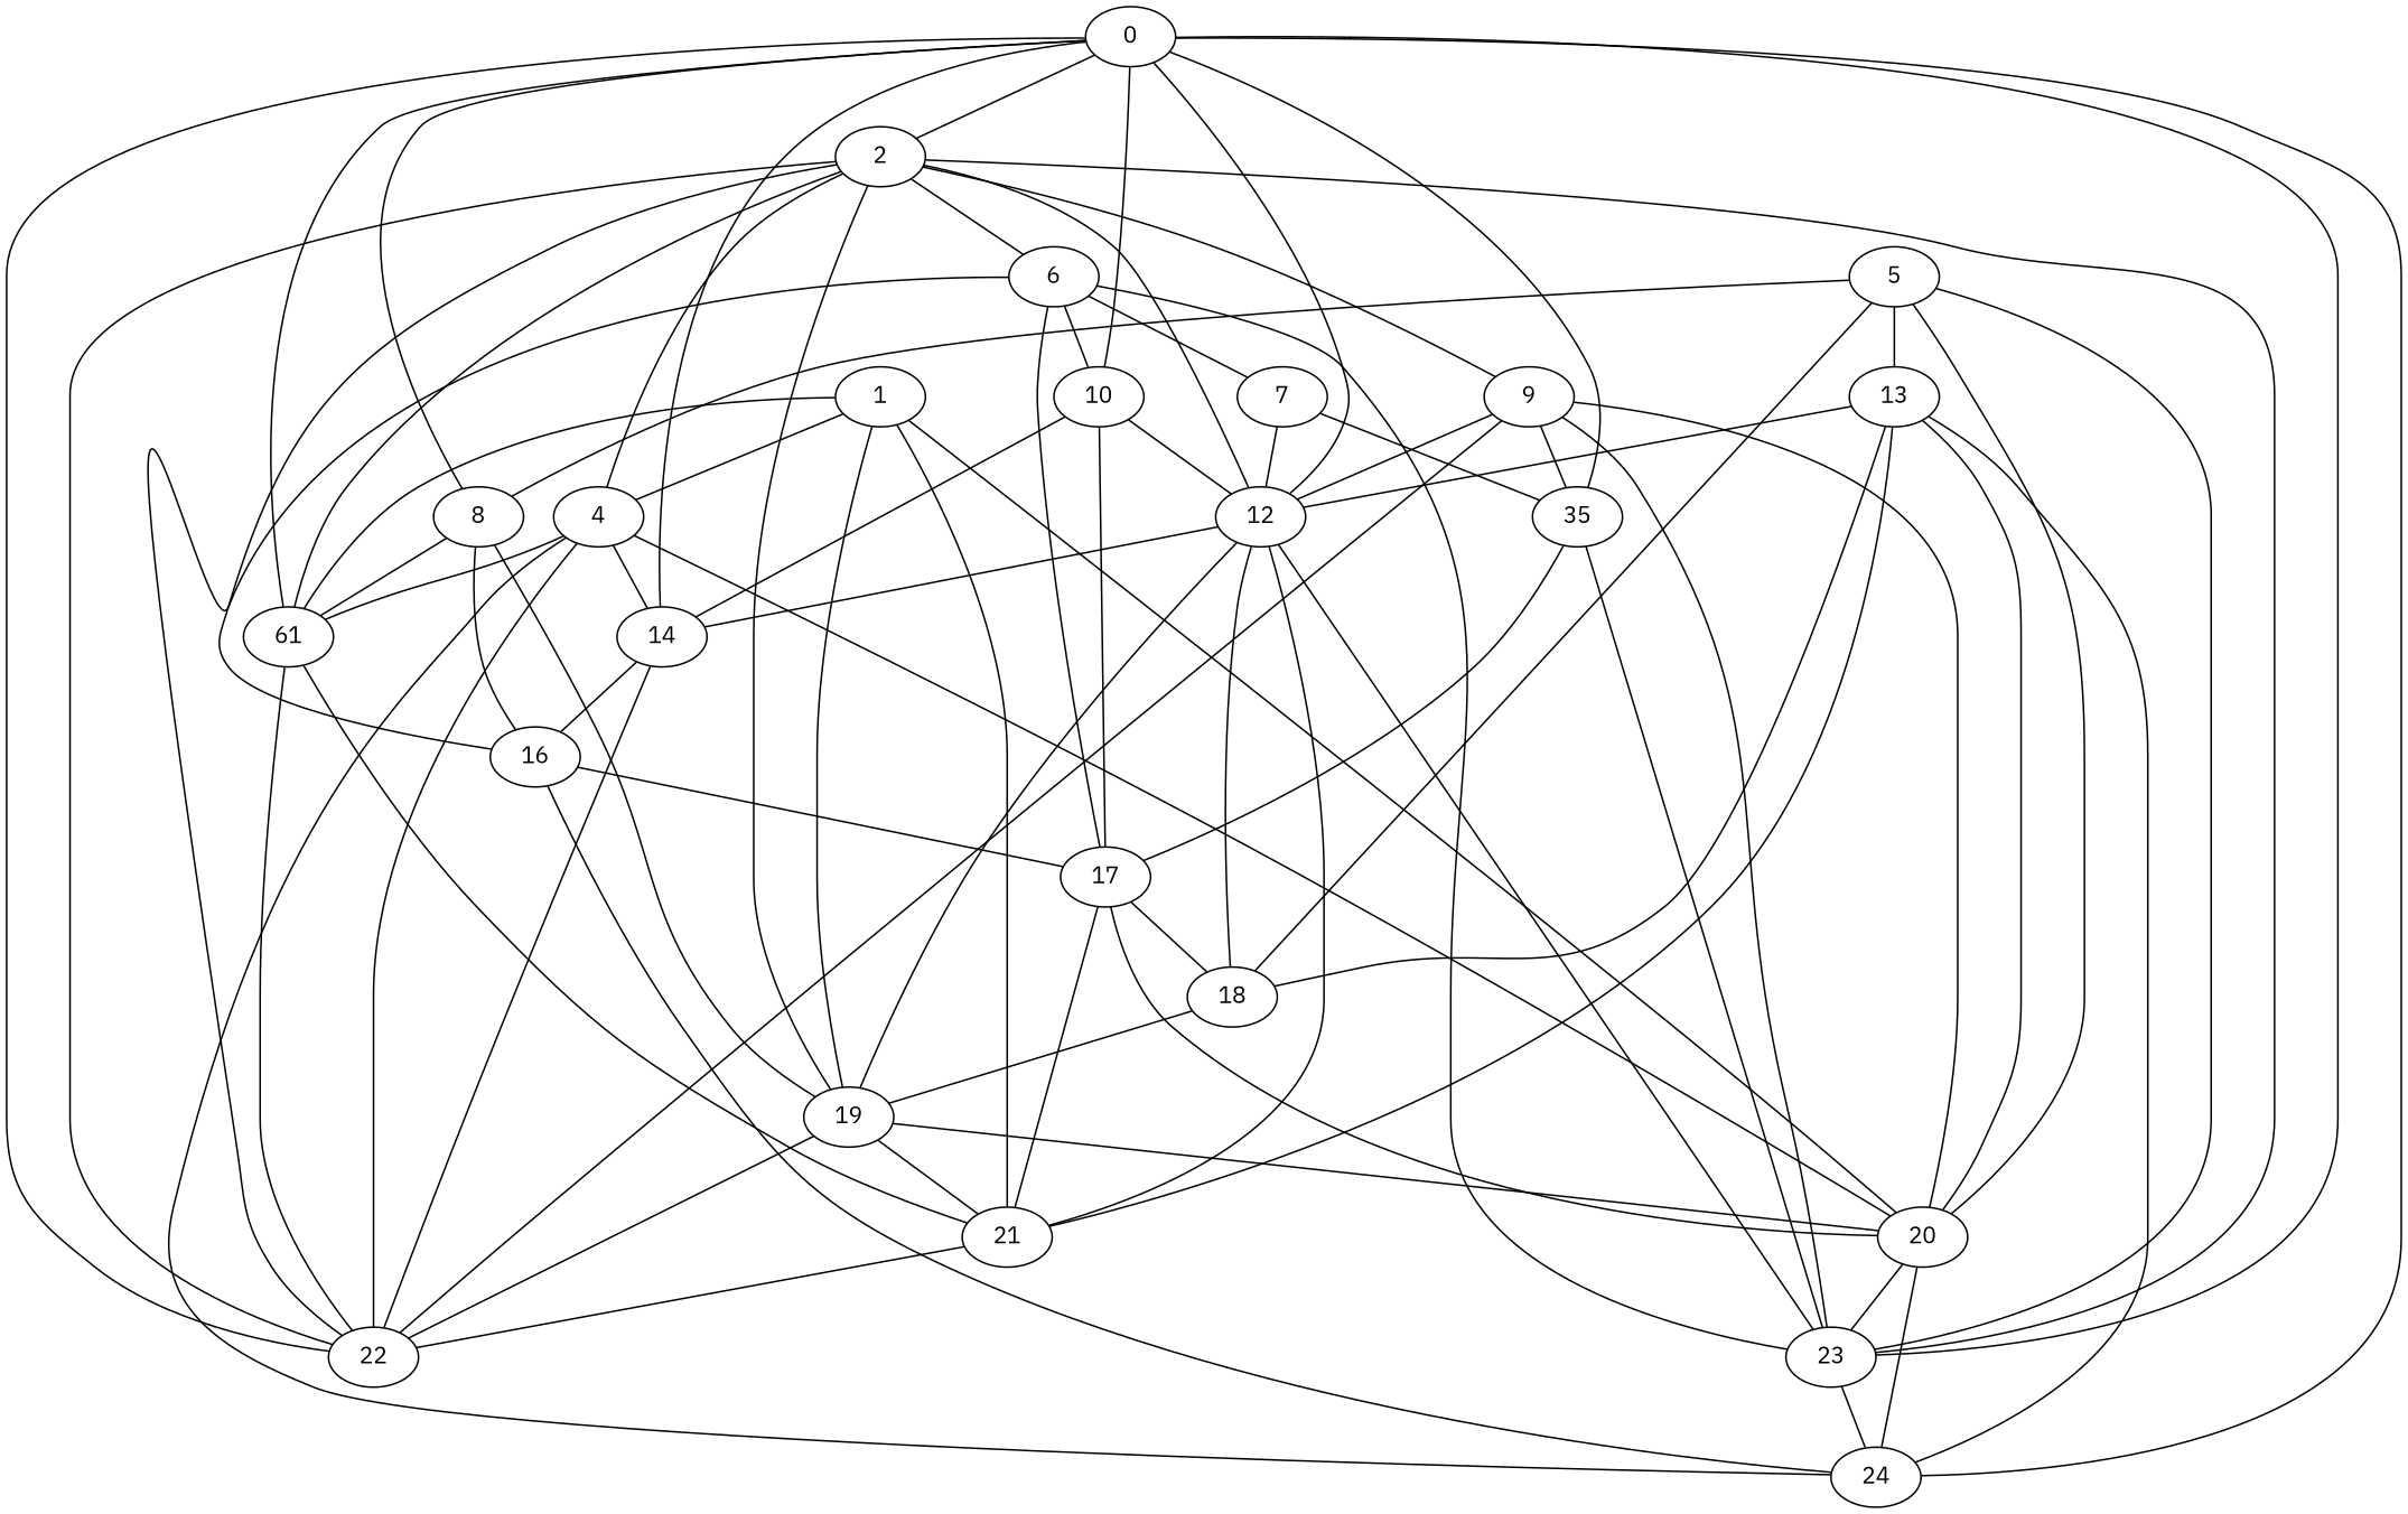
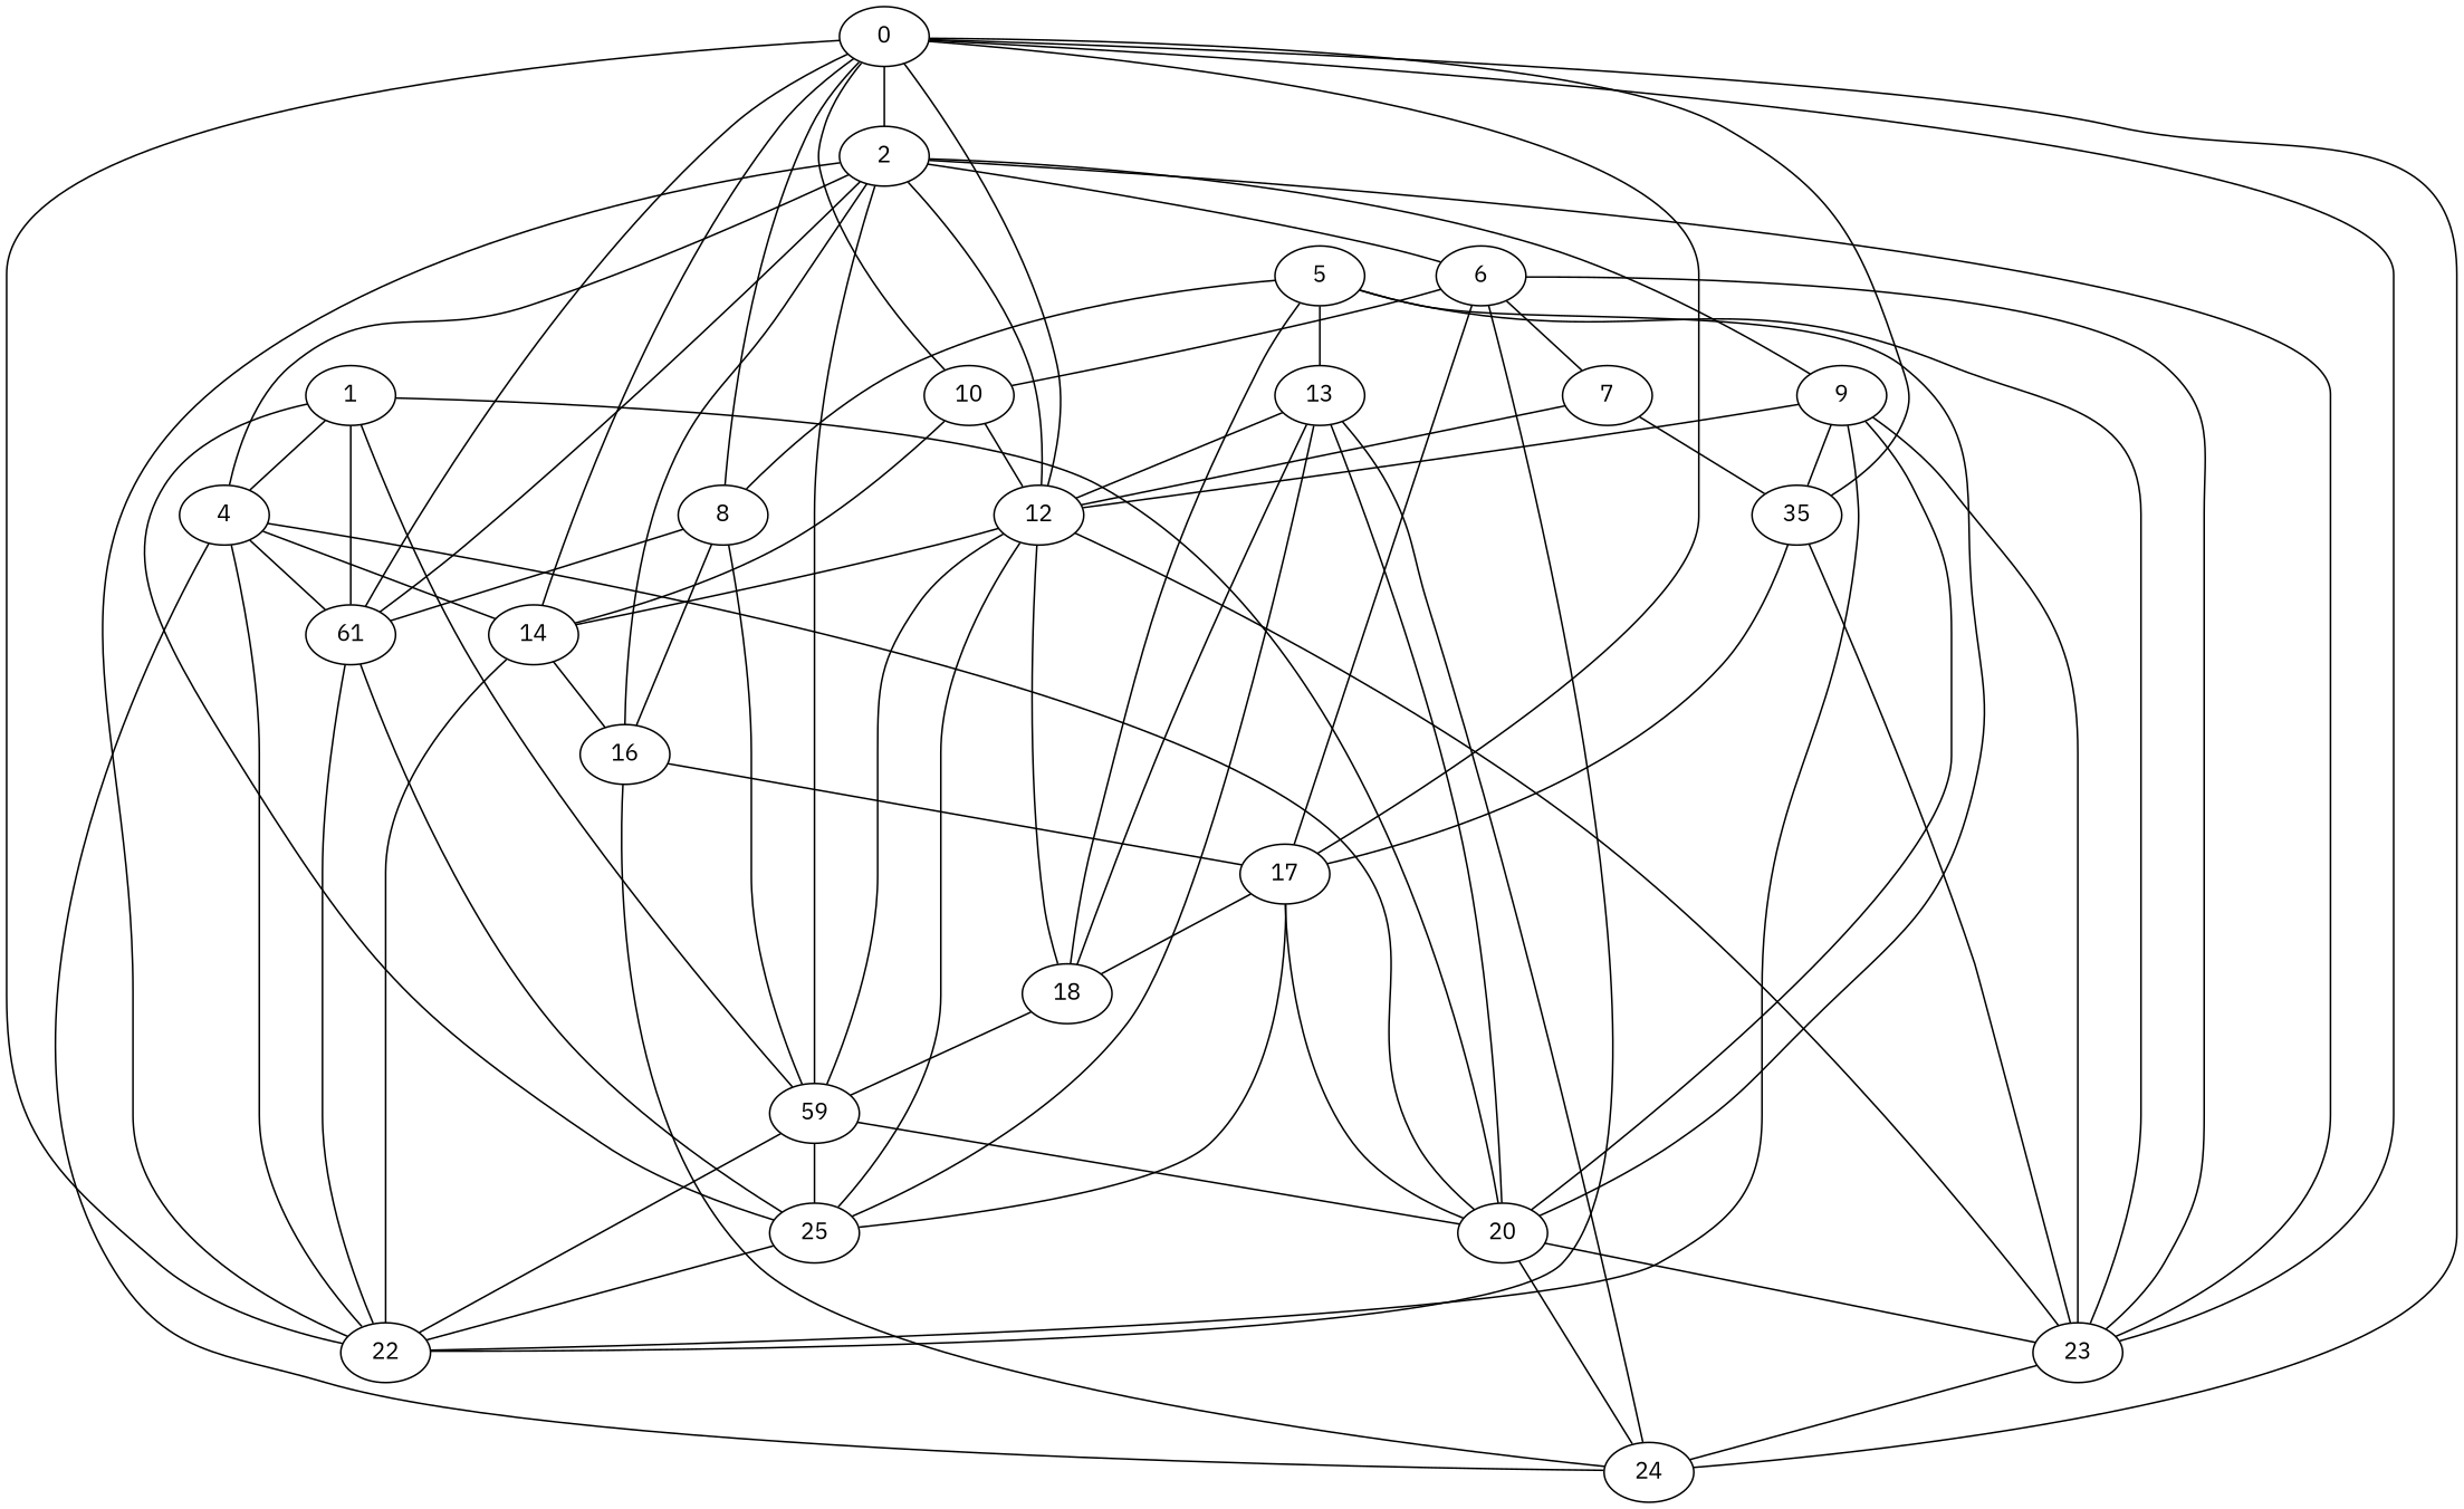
  strict graph {
    fontname="IBM Plex Sans"
    node [fontname="IBM Plex Sans"]
    edge [fontname="IBM Plex Sans" is_available=True prob=1.0]
    0
    2
    8
    10
    n5 [label=61]
    12
    14
    n8 [label=35]
    17
    22
    23
    24
    4
    9
-   19
+   19 [label=59]
    6
    16
-   21
+   21 [label=25]
    18
    20
    1
    7
    5
    13
    0 -- 2
    0 -- 8 [prob=0.865144551215]
    0 -- 10
    0 -- n5 [prob=0.761534168936]
    0 -- 12 [prob=0.0214307323149]
    0 -- 14
    0 -- n8 [prob=0.70128389424]
-   10 -- 17 [prob=0.20578766172]
+   0 -- 17 [prob=0.20578766172]
    0 -- 22 [prob=0.650840383597]
    0 -- 23 [prob=0.465242493312]
    0 -- 24
    2 -- n5
    2 -- 12
    2 -- 22
    2 -- 23 [prob=0.186040744676]
    2 -- 4 [prob=0.0317886606048]
    2 -- 9 [prob=0.931896823732]
    2 -- 19 [prob=0.201657444999]
    2 -- 6
    2 -- 16
    8 -- n5 [prob=0.390221328921]
    8 -- 19 [prob=0.835627127662]
    8 -- 16 [prob=0.695195239174]
    10 -- 12 [prob=0.947647124421]
    10 -- 14 [prob=0.1678209842]
    n5 -- 22 [prob=0.226020138338]
    n5 -- 21 [prob=0.468962355841]
    12 -- 14
    12 -- 23
    12 -- 19 [prob=0.580375509079]
    12 -- 21 [prob=0.188212386535]
    12 -- 18 [prob=0.829530622409]
    14 -- 22 [prob=0.696077999151]
    14 -- 16 [prob=0.695154844776]
    n8 -- 17 [prob=0.611043229735]
    n8 -- 23 [prob=0.937067257777]
    17 -- 21 [prob=0.208477568177]
    17 -- 18
    17 -- 20
    23 -- 24 [prob=0.707926847063]
    4 -- n5
    4 -- 14 [prob=0.56618003236]
    4 -- 22 [prob=0.424902993652]
    4 -- 24 [prob=0.254038210136]
    4 -- 20 [prob=0.514591059385]
    9 -- 12 [prob=0.751708284615]
    9 -- n8
    9 -- 22 [prob=0.652100378558]
    9 -- 23 [prob=0.487367608772]
    9 -- 20 [prob=0.209267673504]
    19 -- 22 [prob=0.697126993132]
    19 -- 21 [prob=0.251687296033]
    19 -- 20 [prob=0.567322255929]
    6 -- 10
    6 -- 17 [prob=0.205892352698]
    6 -- 22 [prob=0.658579608689]
    6 -- 23 [prob=0.55733656442]
    6 -- 7 [prob=0.072005879259]
    16 -- 17 [prob=0.05643057314]
    16 -- 24
    21 -- 22 [prob=0.0645907129915]
    18 -- 19 [prob=0.221050861203]
    20 -- 23 [prob=0.684605136869]
    20 -- 24 [prob=0.870144380809]
    1 -- n5 [prob=0.942415378907]
    1 -- 4 [prob=0.499969895785]
    1 -- 19
    1 -- 21 [prob=0.550942448456]
    1 -- 20 [prob=0.896485803192]
    7 -- 12 [prob=0.758924444502]
    7 -- n8 [prob=0.806562693332]
    5 -- 8 [prob=0.552449448421]
    5 -- 23 [prob=0.366352291638]
    5 -- 18 [prob=0.47975645296]
    5 -- 20 [prob=0.220289741249]
    5 -- 13 [prob=0.341995909329]
    13 -- 12 [prob=0.650056792319]
    13 -- 24
    13 -- 21 [prob=0.489143951791]
    13 -- 18 [prob=0.287285613503]
    13 -- 20
  }
